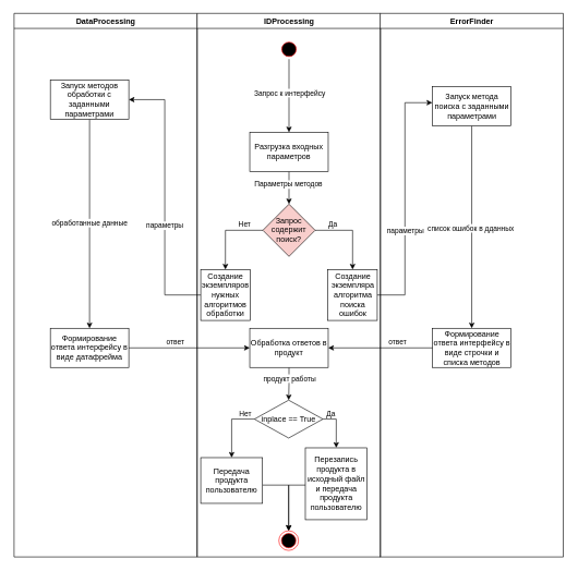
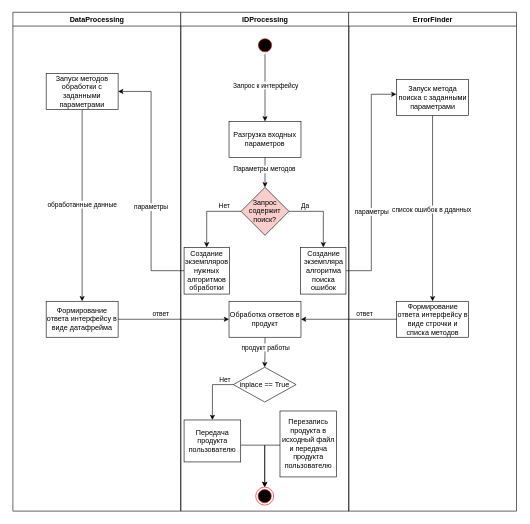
  <mxCell id="0" />
  <mxCell id="1" parent="0" />
  <mxCell id="2" value="DataProcessing" style="swimlane;whiteSpace=wrap" parent="1" vertex="1"><mxGeometry x="20.5" y="20" width="280" height="832" as="geometry" /></mxCell>
  <mxCell id="3" style="edgeStyle=orthogonalEdgeStyle;rounded=0;orthogonalLoop=1;jettySize=auto;html=1;exitX=0.5;exitY=1;exitDx=0;exitDy=0;" edge="1" parent="2" source="5" target="6"><mxGeometry relative="1" as="geometry" /></mxCell>
  <mxCell id="4" value="обработанные данные" style="edgeLabel;html=1;align=center;verticalAlign=middle;resizable=0;points=[];" vertex="1" connectable="0" parent="3"><mxGeometry x="-0.012" y="-1" relative="1" as="geometry"><mxPoint as="offset" /></mxGeometry></mxCell>
  <mxCell id="5" value="Запуск методов обработки с заданными параметрами" style="rounded=0;whiteSpace=wrap;html=1;" parent="2" vertex="1"><mxGeometry x="55.5" y="102" width="120" height="60" as="geometry" /></mxCell>
  <mxCell id="6" value="Формирование ответа интерфейсу в виде датафрейма" style="rounded=0;whiteSpace=wrap;html=1;" vertex="1" parent="2"><mxGeometry x="55.5" y="482" width="120" height="60" as="geometry" /></mxCell>
  <mxCell id="7" value="IDProcessing" style="swimlane;whiteSpace=wrap" parent="1" vertex="1"><mxGeometry x="300.5" y="20" width="280.5" height="832" as="geometry" /></mxCell>
  <mxCell id="8" style="edgeStyle=orthogonalEdgeStyle;rounded=0;orthogonalLoop=1;jettySize=auto;html=1;exitX=0.5;exitY=1;exitDx=0;exitDy=0;" parent="7" source="10" target="13" edge="1"><mxGeometry relative="1" as="geometry"><mxPoint x="140.017" y="102" as="targetPoint" /></mxGeometry></mxCell>
  <mxCell id="9" value="Запрос к интерфейсу" style="edgeLabel;html=1;align=center;verticalAlign=middle;resizable=0;points=[];" parent="8" vertex="1" connectable="0"><mxGeometry x="-0.092" relative="1" as="geometry"><mxPoint as="offset" /></mxGeometry></mxCell>
  <mxCell id="10" value="По" style="ellipse;shape=startState;fillColor=#000000;strokeColor=#ff0000;" parent="7" vertex="1"><mxGeometry x="125.5" y="40" width="30" height="30" as="geometry" /></mxCell>
  <mxCell id="11" style="edgeStyle=orthogonalEdgeStyle;rounded=0;orthogonalLoop=1;jettySize=auto;html=1;exitX=0.5;exitY=1;exitDx=0;exitDy=0;entryX=0.5;entryY=0;entryDx=0;entryDy=0;" parent="7" source="13" target="18" edge="1"><mxGeometry relative="1" as="geometry" /></mxCell>
  <mxCell id="12" value="Параметры методов" style="edgeLabel;html=1;align=center;verticalAlign=middle;resizable=0;points=[];" parent="11" vertex="1" connectable="0"><mxGeometry x="-0.221" y="-2" relative="1" as="geometry"><mxPoint as="offset" /></mxGeometry></mxCell>
  <mxCell id="13" value="Разгрузка входных параметров" style="rounded=0;whiteSpace=wrap;html=1;" parent="7" vertex="1"><mxGeometry x="80.5" y="182" width="120" height="60" as="geometry" /></mxCell>
  <mxCell id="14" style="edgeStyle=orthogonalEdgeStyle;rounded=0;orthogonalLoop=1;jettySize=auto;html=1;entryX=0.5;entryY=0;entryDx=0;entryDy=0;" parent="7" source="18" target="20" edge="1"><mxGeometry relative="1" as="geometry" /></mxCell>
  <mxCell id="15" value="Нет" style="edgeLabel;html=1;align=center;verticalAlign=middle;resizable=0;points=[];" parent="14" vertex="1" connectable="0"><mxGeometry x="-0.501" y="1" relative="1" as="geometry"><mxPoint y="-11" as="offset" /></mxGeometry></mxCell>
  <mxCell id="16" style="edgeStyle=orthogonalEdgeStyle;rounded=0;orthogonalLoop=1;jettySize=auto;html=1;entryX=0.5;entryY=0;entryDx=0;entryDy=0;" parent="7" source="18" target="19" edge="1"><mxGeometry relative="1" as="geometry" /></mxCell>
  <mxCell id="17" value="Да" style="edgeLabel;html=1;align=center;verticalAlign=middle;resizable=0;points=[];" parent="16" vertex="1" connectable="0"><mxGeometry x="-0.556" y="-3" relative="1" as="geometry"><mxPoint y="-13" as="offset" /></mxGeometry></mxCell>
  <mxCell id="18" value="Запрос содержит поиск?" style="rhombus;whiteSpace=wrap;html=1;fillColor=#f8cecc;" parent="7" vertex="1"><mxGeometry x="100.5" y="292" width="80" height="80" as="geometry" /></mxCell>
  <mxCell id="19" value="Создание экземпляра алгоритма поиска ошибок" style="rounded=0;whiteSpace=wrap;html=1;" parent="7" vertex="1"><mxGeometry x="200" y="392" width="75.5" height="78" as="geometry" /></mxCell>
  <mxCell id="20" value="Создание экземпляров нужных алгоритмов обработки" style="rounded=0;whiteSpace=wrap;html=1;" parent="7" vertex="1"><mxGeometry x="5.5" y="392" width="75.5" height="78" as="geometry" /></mxCell>
  <mxCell id="21" style="edgeStyle=orthogonalEdgeStyle;rounded=0;orthogonalLoop=1;jettySize=auto;html=1;" edge="1" parent="7" source="23" target="28"><mxGeometry relative="1" as="geometry" /></mxCell>
  <mxCell id="22" value="продукт работы" style="edgeLabel;html=1;align=center;verticalAlign=middle;resizable=0;points=[];" vertex="1" connectable="0" parent="21"><mxGeometry x="-0.365" relative="1" as="geometry"><mxPoint as="offset" /></mxGeometry></mxCell>
  <mxCell id="23" value="Обработка ответов в продукт" style="rounded=0;whiteSpace=wrap;html=1;" vertex="1" parent="7"><mxGeometry x="80.5" y="482" width="120" height="60" as="geometry" /></mxCell>
  <mxCell id="24" style="edgeStyle=orthogonalEdgeStyle;rounded=0;orthogonalLoop=1;jettySize=auto;html=1;exitX=0;exitY=0.5;exitDx=0;exitDy=0;" edge="1" parent="7" source="28" target="30"><mxGeometry relative="1" as="geometry" /></mxCell>
  <mxCell id="25" value="Нет" style="edgeLabel;html=1;align=center;verticalAlign=middle;resizable=0;points=[];" vertex="1" connectable="0" parent="24"><mxGeometry x="-0.679" relative="1" as="geometry"><mxPoint y="-9" as="offset" /></mxGeometry></mxCell>
- <mxCell id="26" style="edgeStyle=orthogonalEdgeStyle;rounded=0;orthogonalLoop=1;jettySize=auto;html=1;exitX=1;exitY=0.5;exitDx=0;exitDy=0;entryX=0.5;entryY=0;entryDx=0;entryDy=0;" edge="1" parent="7" source="28" target="32"><mxGeometry relative="1" as="geometry" /></mxCell>
- <mxCell id="27" value="Да" style="edgeLabel;html=1;align=center;verticalAlign=middle;resizable=0;points=[];" vertex="1" connectable="0" parent="26"><mxGeometry x="-0.631" y="1" relative="1" as="geometry"><mxPoint y="-8" as="offset" /></mxGeometry></mxCell>
  <mxCell id="28" value="inplace == True" style="rhombus;whiteSpace=wrap;html=1;" vertex="1" parent="7"><mxGeometry x="87.62" y="592" width="104.75" height="58" as="geometry" /></mxCell>
  <mxCell id="29" style="edgeStyle=orthogonalEdgeStyle;rounded=0;orthogonalLoop=1;jettySize=auto;html=1;entryX=0.5;entryY=0;entryDx=0;entryDy=0;" edge="1" parent="7" source="30" target="33"><mxGeometry relative="1" as="geometry"><Array as="points"><mxPoint x="140" y="722" /></Array></mxGeometry></mxCell>
  <mxCell id="30" value="Передача продукта пользователю" style="rounded=0;whiteSpace=wrap;html=1;" vertex="1" parent="7"><mxGeometry x="5.5" y="680" width="94.5" height="70" as="geometry" /></mxCell>
  <mxCell id="31" style="edgeStyle=orthogonalEdgeStyle;rounded=0;orthogonalLoop=1;jettySize=auto;html=1;" edge="1" parent="7" source="32" target="33"><mxGeometry relative="1" as="geometry"><Array as="points"><mxPoint x="140" y="722" /></Array></mxGeometry></mxCell>
  <mxCell id="32" value="Перезапись продукта в исходный файл и передача продукта пользователю" style="rounded=0;whiteSpace=wrap;html=1;" vertex="1" parent="7"><mxGeometry x="165.5" y="665" width="94.5" height="110" as="geometry" /></mxCell>
  <mxCell id="33" value="" style="ellipse;html=1;shape=endState;fillColor=#000000;strokeColor=#ff0000;" vertex="1" parent="7"><mxGeometry x="125.0" y="792" width="30" height="30" as="geometry" /></mxCell>
  <mxCell id="34" value="ErrorFinder" style="swimlane;whiteSpace=wrap" parent="1" vertex="1"><mxGeometry x="580.5" y="20" width="280" height="832" as="geometry" /></mxCell>
  <mxCell id="35" style="edgeStyle=orthogonalEdgeStyle;rounded=0;orthogonalLoop=1;jettySize=auto;html=1;" edge="1" parent="34" source="37" target="38"><mxGeometry relative="1" as="geometry" /></mxCell>
  <mxCell id="36" value="список ошибок в дданных" style="edgeLabel;html=1;align=center;verticalAlign=middle;resizable=0;points=[];" vertex="1" connectable="0" parent="35"><mxGeometry x="0.004" y="-2" relative="1" as="geometry"><mxPoint as="offset" /></mxGeometry></mxCell>
  <mxCell id="37" value="Запуск метода поиска с заданными параметрами" style="rounded=0;whiteSpace=wrap;html=1;" parent="34" vertex="1"><mxGeometry x="80" y="112" width="120" height="60" as="geometry" /></mxCell>
  <mxCell id="38" value="Формирование ответа интерфейсу в виде строчки и списка методов" style="rounded=0;whiteSpace=wrap;html=1;" vertex="1" parent="34"><mxGeometry x="80" y="482" width="120" height="60" as="geometry" /></mxCell>
  <mxCell id="39" style="edgeStyle=orthogonalEdgeStyle;rounded=0;orthogonalLoop=1;jettySize=auto;html=1;exitX=0;exitY=0.5;exitDx=0;exitDy=0;entryX=1;entryY=0.5;entryDx=0;entryDy=0;" edge="1" parent="1" source="20" target="5"><mxGeometry relative="1" as="geometry" /></mxCell>
  <mxCell id="40" value="параметры" style="edgeLabel;html=1;align=center;verticalAlign=middle;resizable=0;points=[];" vertex="1" connectable="0" parent="39"><mxGeometry x="-0.206" y="1" relative="1" as="geometry"><mxPoint as="offset" /></mxGeometry></mxCell>
  <mxCell id="41" style="edgeStyle=orthogonalEdgeStyle;rounded=0;orthogonalLoop=1;jettySize=auto;html=1;exitX=1;exitY=0.5;exitDx=0;exitDy=0;entryX=-0.003;entryY=0.411;entryDx=0;entryDy=0;entryPerimeter=0;" edge="1" parent="1" source="19" target="37"><mxGeometry relative="1" as="geometry" /></mxCell>
  <mxCell id="42" value="параметры" style="edgeLabel;html=1;align=center;verticalAlign=middle;resizable=0;points=[];" vertex="1" connectable="0" parent="41"><mxGeometry x="-0.07" relative="1" as="geometry"><mxPoint y="35" as="offset" /></mxGeometry></mxCell>
  <mxCell id="43" style="edgeStyle=orthogonalEdgeStyle;rounded=0;orthogonalLoop=1;jettySize=auto;html=1;" edge="1" parent="1" source="6" target="23"><mxGeometry relative="1" as="geometry" /></mxCell>
  <mxCell id="44" value="ответ" style="edgeLabel;html=1;align=center;verticalAlign=middle;resizable=0;points=[];" vertex="1" connectable="0" parent="43"><mxGeometry x="-0.24" y="-1" relative="1" as="geometry"><mxPoint y="-11" as="offset" /></mxGeometry></mxCell>
  <mxCell id="45" style="edgeStyle=orthogonalEdgeStyle;rounded=0;orthogonalLoop=1;jettySize=auto;html=1;" edge="1" parent="1" source="38" target="23"><mxGeometry relative="1" as="geometry" /></mxCell>
  <mxCell id="46" value="ответ" style="edgeLabel;html=1;align=center;verticalAlign=middle;resizable=0;points=[];" vertex="1" connectable="0" parent="45"><mxGeometry x="-0.329" y="-2" relative="1" as="geometry"><mxPoint y="-8" as="offset" /></mxGeometry></mxCell>
